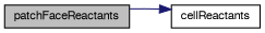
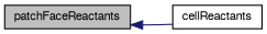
  digraph {
    rankdir=LR
    node [color=black fontname=FreeSans fontsize=10 shape=record]
    n1 [fillcolor=grey75 fontcolor=black height=0.2 label=patchFaceReactants style=filled width=0.4]
    n2 [height=0.2 label=cellReactants width=0.4]
-   n2 -> n1 [color=midnightblue dir=back fontname=FreeSans fontsize=10 labelfontname=FreeSans labelfontsize=10 style=solid]
+   n1 -> n2 [color=midnightblue dir=back fontname=FreeSans fontsize=10 labelfontname=FreeSans labelfontsize=10 style=solid]
  }
